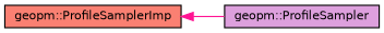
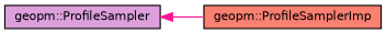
  digraph {
    rankdir=LR
    node [color=black fontname=Helvetica fontsize=10 shape=record style=filled]
    n1 [fillcolor=plum height=0.2 label="geopm::ProfileSampler" width=0.4]
    n2 [fillcolor=salmon height=0.2 label="geopm::ProfileSamplerImp" width=0.4]
-   n2 -> n1 [color=deeppink dir=back fontname=Helvetica fontsize=10 labelfontname=Helvetica labelfontsize=10 style=solid]
+   n1 -> n2 [color=deeppink dir=back fontname=Helvetica fontsize=10 labelfontname=Helvetica labelfontsize=10 style=solid]
  }
